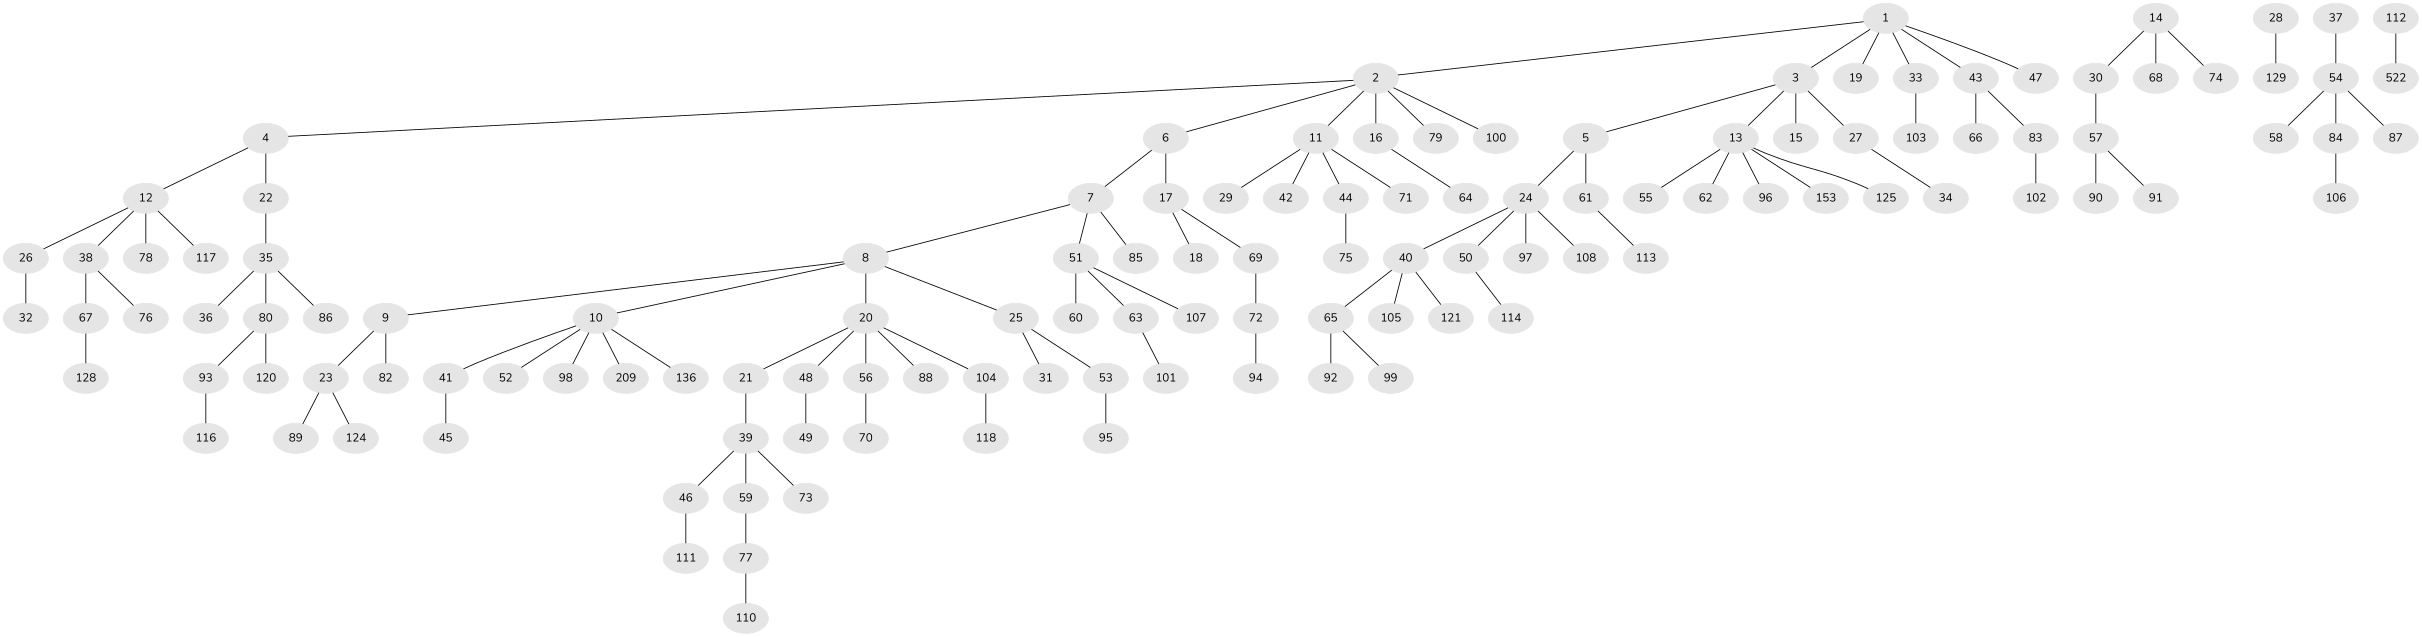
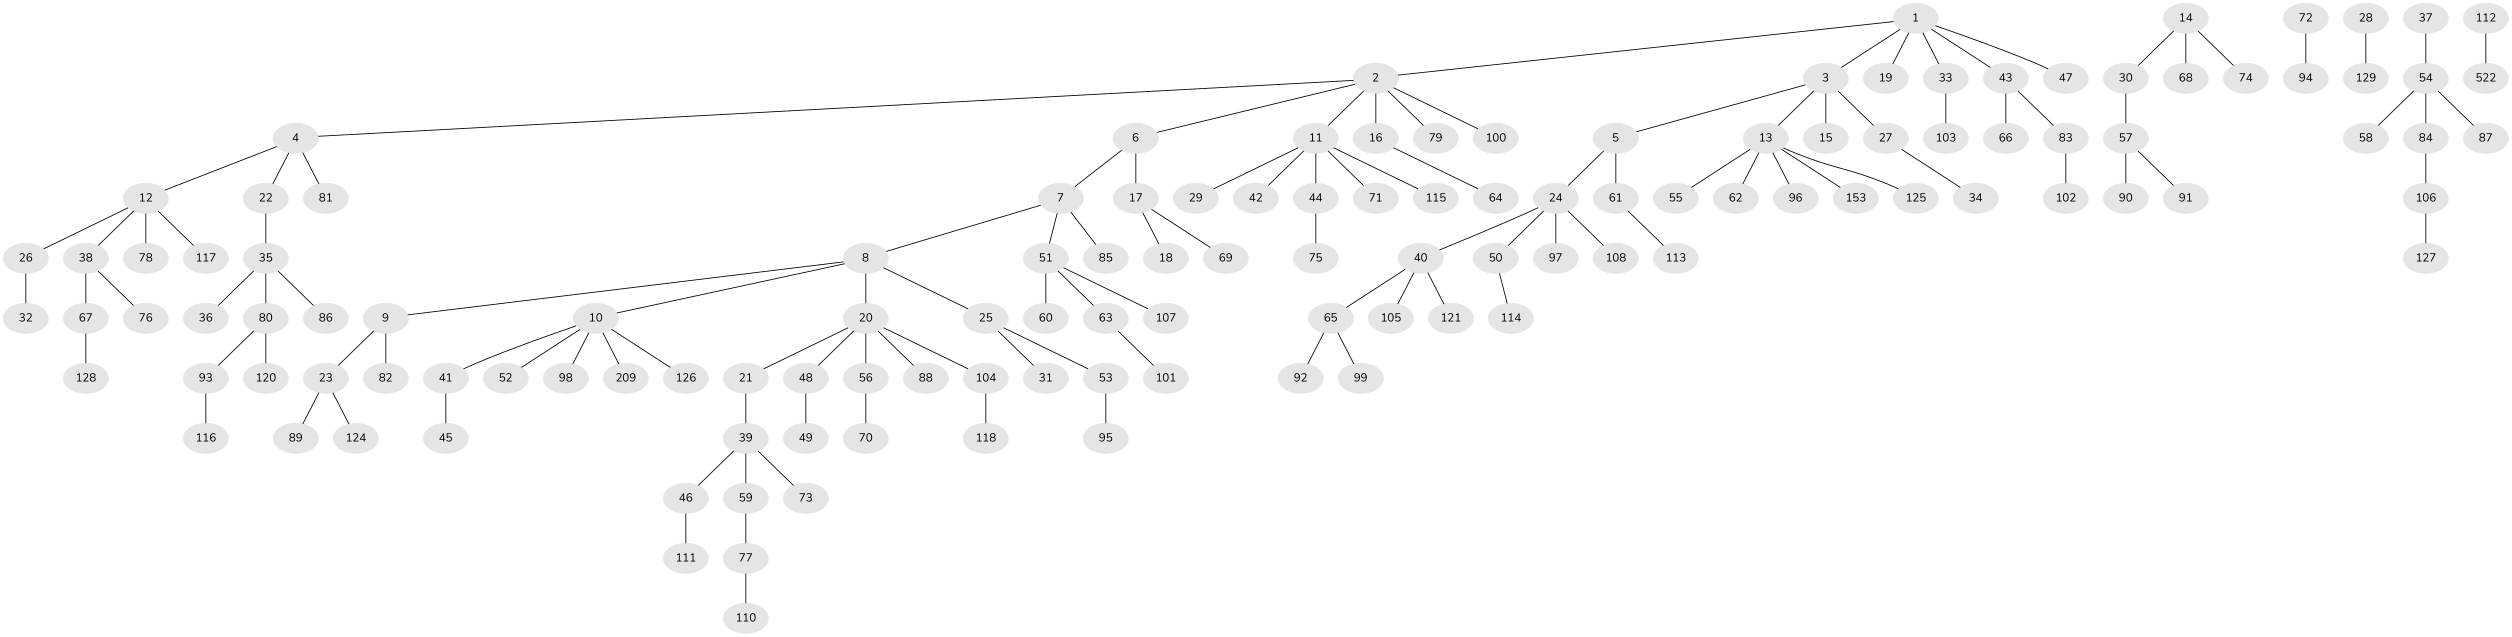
  graph {
    fontname=Nunito
    node [color=gray90 fontname=Nunito style=filled]
    edge [fontname=Nunito]
    1
    2
    3
    19
    33
    43
    47
    4
    6
    11
    16
    79
    100
    5
    13
    15
    27
    103
    66
    83
    12
    22
+   81
    7
    17
    29
    42
    44
    71
+   115
    64
    24
    61
    55
    62
    96
    n37 [label=153]
    125
    34
    26
    38
    78
    117
    35
    40
    50
    97
    108
    113
    8
    51
    85
    18
    69
    9
    10
    20
    25
    14
    30
    68
    74
    60
    63
    107
    23
    82
    41
    52
    98
    n71 [label=209]
-   126 [label=136]
+   126
    21
    48
    56
    88
    104
    31
    53
    89
    124
    45
    75
    32
    67
    76
    57
    72
    39
    49
    70
    118
    46
    59
    73
    36
    80
    86
    65
    105
    121
    114
    28
    129
    95
    90
    91
    93
    120
    37
    54
    58
    84
    87
    128
    111
    77
    92
    99
    102
    101
    106
    110
    94
    n125 [label=522]
    112
    116
+   127
    1 -- 2
    1 -- 3
    1 -- 19
    1 -- 33
    1 -- 43
    1 -- 47
    2 -- 4
    2 -- 6
    2 -- 11
    2 -- 16
    2 -- 79
    2 -- 100
    3 -- 5
    3 -- 13
    3 -- 15
    3 -- 27
    33 -- 103
    43 -- 66
    43 -- 83
    4 -- 12
    4 -- 22
+   4 -- 81
    6 -- 7
    6 -- 17
    11 -- 29
    11 -- 42
    11 -- 44
    11 -- 71
+   11 -- 115
    16 -- 64
    5 -- 24
    5 -- 61
    13 -- 55
    13 -- 62
    13 -- 96
    13 -- n37
    13 -- 125
    27 -- 34
    83 -- 102
    12 -- 26
    12 -- 38
    12 -- 78
    12 -- 117
    22 -- 35
    7 -- 8
    7 -- 51
    7 -- 85
    17 -- 18
    17 -- 69
    44 -- 75
    24 -- 40
    24 -- 50
    24 -- 97
    24 -- 108
    61 -- 113
    26 -- 32
    38 -- 67
    38 -- 76
    35 -- 36
    35 -- 80
    35 -- 86
    40 -- 65
    40 -- 105
    40 -- 121
    50 -- 114
    8 -- 9
    8 -- 10
    8 -- 20
    8 -- 25
    51 -- 60
    51 -- 63
    51 -- 107
-   69 -- 72
    9 -- 23
    9 -- 82
    10 -- 41
    10 -- 52
    10 -- 98
    10 -- n71
    10 -- 126
    20 -- 21
    20 -- 48
    20 -- 56
    20 -- 88
    20 -- 104
    25 -- 31
    25 -- 53
    14 -- 30
    14 -- 68
    14 -- 74
    30 -- 57
    63 -- 101
    23 -- 89
    23 -- 124
    41 -- 45
    21 -- 39
    48 -- 49
    56 -- 70
    104 -- 118
    53 -- 95
    67 -- 128
    57 -- 90
    57 -- 91
    72 -- 94
    39 -- 46
    39 -- 59
    39 -- 73
    46 -- 111
    59 -- 77
    80 -- 93
    80 -- 120
    65 -- 92
    65 -- 99
    28 -- 129
    93 -- 116
    37 -- 54
    54 -- 58
    54 -- 84
    54 -- 87
    84 -- 106
    77 -- 110
+   106 -- 127
    112 -- n125
  }
